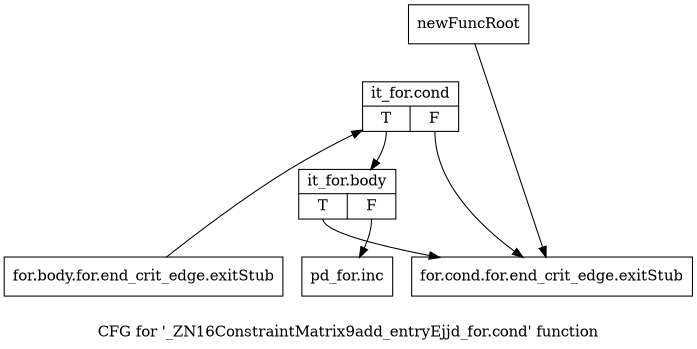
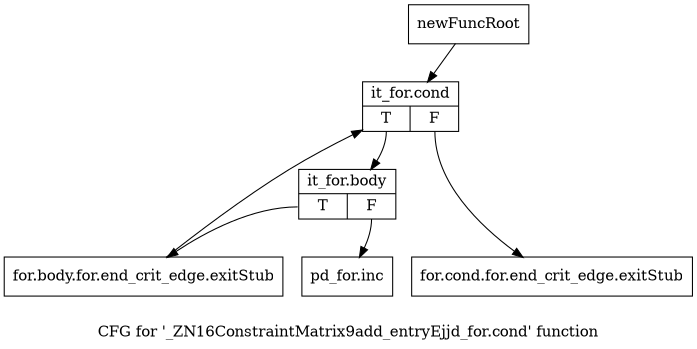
  digraph {
    label="CFG for '_ZN16ConstraintMatrix9add_entryEjjd_for.cond' function"
    node [shape=record]
    n1 [label="{newFuncRoot}"]
    n2 [label="{it_for.cond|{<s0>T|<s1>F}}"]
    n3 [label="{for.cond.for.end_crit_edge.exitStub}"]
    n4 [label="{it_for.body|{<s0>T|<s1>F}}"]
    n5 [label="{for.body.for.end_crit_edge.exitStub}"]
    n6 [label="{pd_for.inc}"]
-   n1 -> n3
+   n1 -> n2
    n2 -> n3 [tailport=s1]
    n2 -> n4 [tailport=s0]
-   n4 -> n3 [tailport=s0]
+   n4 -> n5 [tailport=s0]
    n4 -> n6 [tailport=s1]
    n5 -> n2
  }
